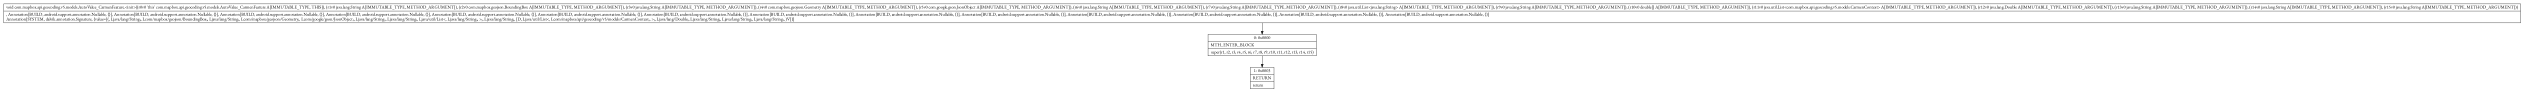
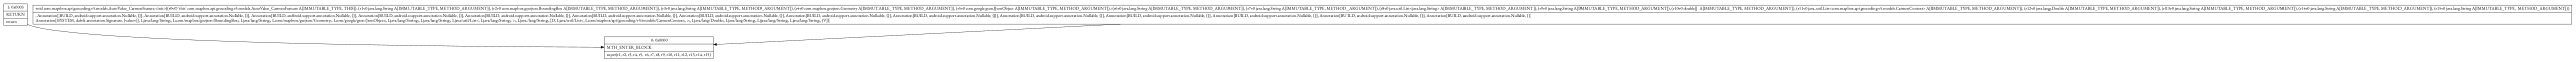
  digraph {
    fontname="EB Garamond"
    node [shape=record fontname="EB Garamond"]
    edge [fontname="EB Garamond"]
    n1 [label="{0\:\ 0x0000|MTH_ENTER_BLOCK\l|super(r1, r2, r3, r4, r5, r6, r7, r8, r9, r10, r11, r12, r13, r14, r15)\l}"]
    n2 [label="{1\:\ 0x0003|RETURN\l|return\l}"]
    n3 [label="{void com.mapbox.api.geocoding.v5.models.AutoValue_CarmenFeature.\<init\>((r0v0 'this' com.mapbox.api.geocoding.v5.models.AutoValue_CarmenFeature A[IMMUTABLE_TYPE, THIS]), (r1v0 java.lang.String A[IMMUTABLE_TYPE, METHOD_ARGUMENT]), (r2v0 com.mapbox.geojson.BoundingBox A[IMMUTABLE_TYPE, METHOD_ARGUMENT]), (r3v0 java.lang.String A[IMMUTABLE_TYPE, METHOD_ARGUMENT]), (r4v0 com.mapbox.geojson.Geometry A[IMMUTABLE_TYPE, METHOD_ARGUMENT]), (r5v0 com.google.gson.JsonObject A[IMMUTABLE_TYPE, METHOD_ARGUMENT]), (r6v0 java.lang.String A[IMMUTABLE_TYPE, METHOD_ARGUMENT]), (r7v0 java.lang.String A[IMMUTABLE_TYPE, METHOD_ARGUMENT]), (r8v0 java.util.List\<java.lang.String\> A[IMMUTABLE_TYPE, METHOD_ARGUMENT]), (r9v0 java.lang.String A[IMMUTABLE_TYPE, METHOD_ARGUMENT]), (r10v0 double[] A[IMMUTABLE_TYPE, METHOD_ARGUMENT]), (r11v0 java.util.List\<com.mapbox.api.geocoding.v5.models.CarmenContext\> A[IMMUTABLE_TYPE, METHOD_ARGUMENT]), (r12v0 java.lang.Double A[IMMUTABLE_TYPE, METHOD_ARGUMENT]), (r13v0 java.lang.String A[IMMUTABLE_TYPE, METHOD_ARGUMENT]), (r14v0 java.lang.String A[IMMUTABLE_TYPE, METHOD_ARGUMENT]), (r15v0 java.lang.String A[IMMUTABLE_TYPE, METHOD_ARGUMENT]))  | , Annotation[BUILD, android.support.annotation.Nullable, \{\}], Annotation[BUILD, android.support.annotation.Nullable, \{\}], Annotation[BUILD, android.support.annotation.Nullable, \{\}], Annotation[BUILD, android.support.annotation.Nullable, \{\}], Annotation[BUILD, android.support.annotation.Nullable, \{\}], Annotation[BUILD, android.support.annotation.Nullable, \{\}], Annotation[BUILD, android.support.annotation.Nullable, \{\}], Annotation[BUILD, android.support.annotation.Nullable, \{\}], Annotation[BUILD, android.support.annotation.Nullable, \{\}], Annotation[BUILD, android.support.annotation.Nullable, \{\}], Annotation[BUILD, android.support.annotation.Nullable, \{\}], Annotation[BUILD, android.support.annotation.Nullable, \{\}], Annotation[BUILD, android.support.annotation.Nullable, \{\}], Annotation[BUILD, android.support.annotation.Nullable, \{\}]\lAnnotation[SYSTEM, dalvik.annotation.Signature, \{value=[(, Ljava\/lang\/String;, Lcom\/mapbox\/geojson\/BoundingBox;, Ljava\/lang\/String;, Lcom\/mapbox\/geojson\/Geometry;, Lcom\/google\/gson\/JsonObject;, Ljava\/lang\/String;, Ljava\/lang\/String;, Ljava\/util\/List\<, Ljava\/lang\/String;, \>;, Ljava\/lang\/String;, [D, Ljava\/util\/List\<, Lcom\/mapbox\/api\/geocoding\/v5\/models\/CarmenContext;, \>;, Ljava\/lang\/Double;, Ljava\/lang\/String;, Ljava\/lang\/String;, Ljava\/lang\/String;, )V]\}]\l}"]
-   n1 -> n2
+   n2 -> n1
    n3 -> n1
  }
